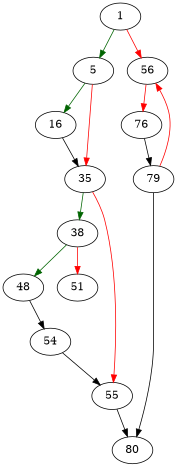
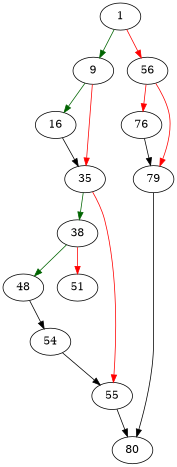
  strict digraph {
    1 [entry=true]
-   9 [label=5]
+   9
    56
    16
    35
    76
    79
    38
    55
    80
    48
    51
    54
    1 -> 9 [color=darkgreen cond=true]
    1 -> 56 [color=red cond=false]
    9 -> 16 [color=darkgreen cond=true]
    9 -> 35 [color=red cond=false]
    56 -> 76 [color=red cond=true]
-   79 -> 56 [color=red cond=false]
+   56 -> 79 [color=red cond=false]
    16 -> 35
    35 -> 38 [color=darkgreen cond=true]
    35 -> 55 [color=red cond=false]
    76 -> 79
    79 -> 80
    38 -> 48 [color=darkgreen cond=true]
    38 -> 51 [color=red cond=false]
    55 -> 80
    48 -> 54
    54 -> 55
  }
